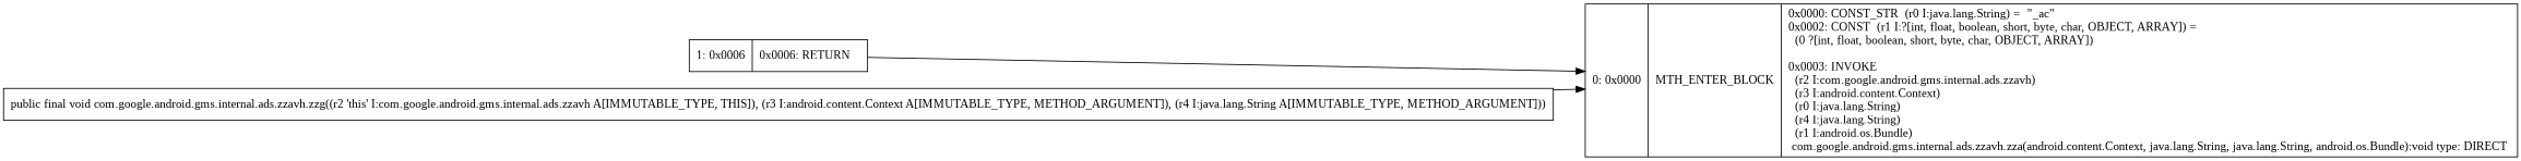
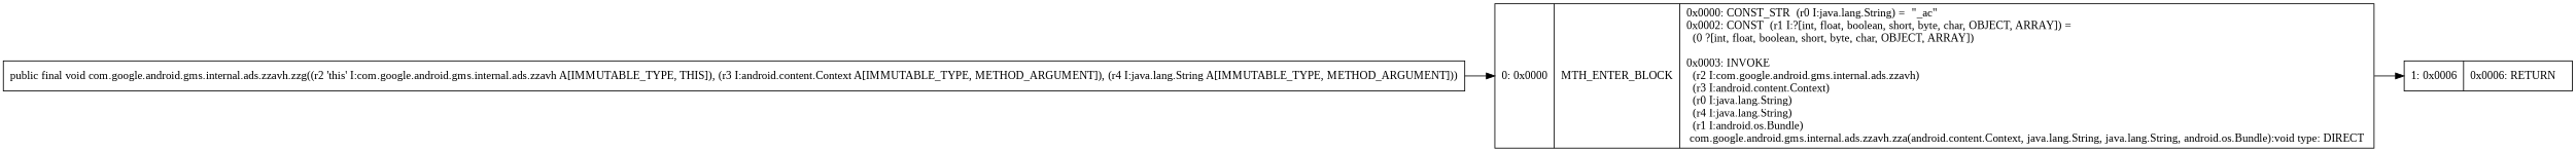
  digraph {
    rankdir=LR
    fontname="Liberation Serif"
    node [shape=record fontname="Liberation Serif"]
    edge [fontname="Liberation Serif"]
    n1 [label="{0\:\ 0x0000|MTH_ENTER_BLOCK\l|0x0000: CONST_STR  (r0 I:java.lang.String) =  \"_ac\" \l0x0002: CONST  (r1 I:?[int, float, boolean, short, byte, char, OBJECT, ARRAY]) = \l  (0 ?[int, float, boolean, short, byte, char, OBJECT, ARRAY])\l \l0x0003: INVOKE  \l  (r2 I:com.google.android.gms.internal.ads.zzavh)\l  (r3 I:android.content.Context)\l  (r0 I:java.lang.String)\l  (r4 I:java.lang.String)\l  (r1 I:android.os.Bundle)\l com.google.android.gms.internal.ads.zzavh.zza(android.content.Context, java.lang.String, java.lang.String, android.os.Bundle):void type: DIRECT \l}"]
    n2 [label="{1\:\ 0x0006|0x0006: RETURN   \l}"]
    n3 [label="{public final void com.google.android.gms.internal.ads.zzavh.zzg((r2 'this' I:com.google.android.gms.internal.ads.zzavh A[IMMUTABLE_TYPE, THIS]), (r3 I:android.content.Context A[IMMUTABLE_TYPE, METHOD_ARGUMENT]), (r4 I:java.lang.String A[IMMUTABLE_TYPE, METHOD_ARGUMENT])) }"]
-   n2 -> n1
+   n1 -> n2
    n3 -> n1
  }
